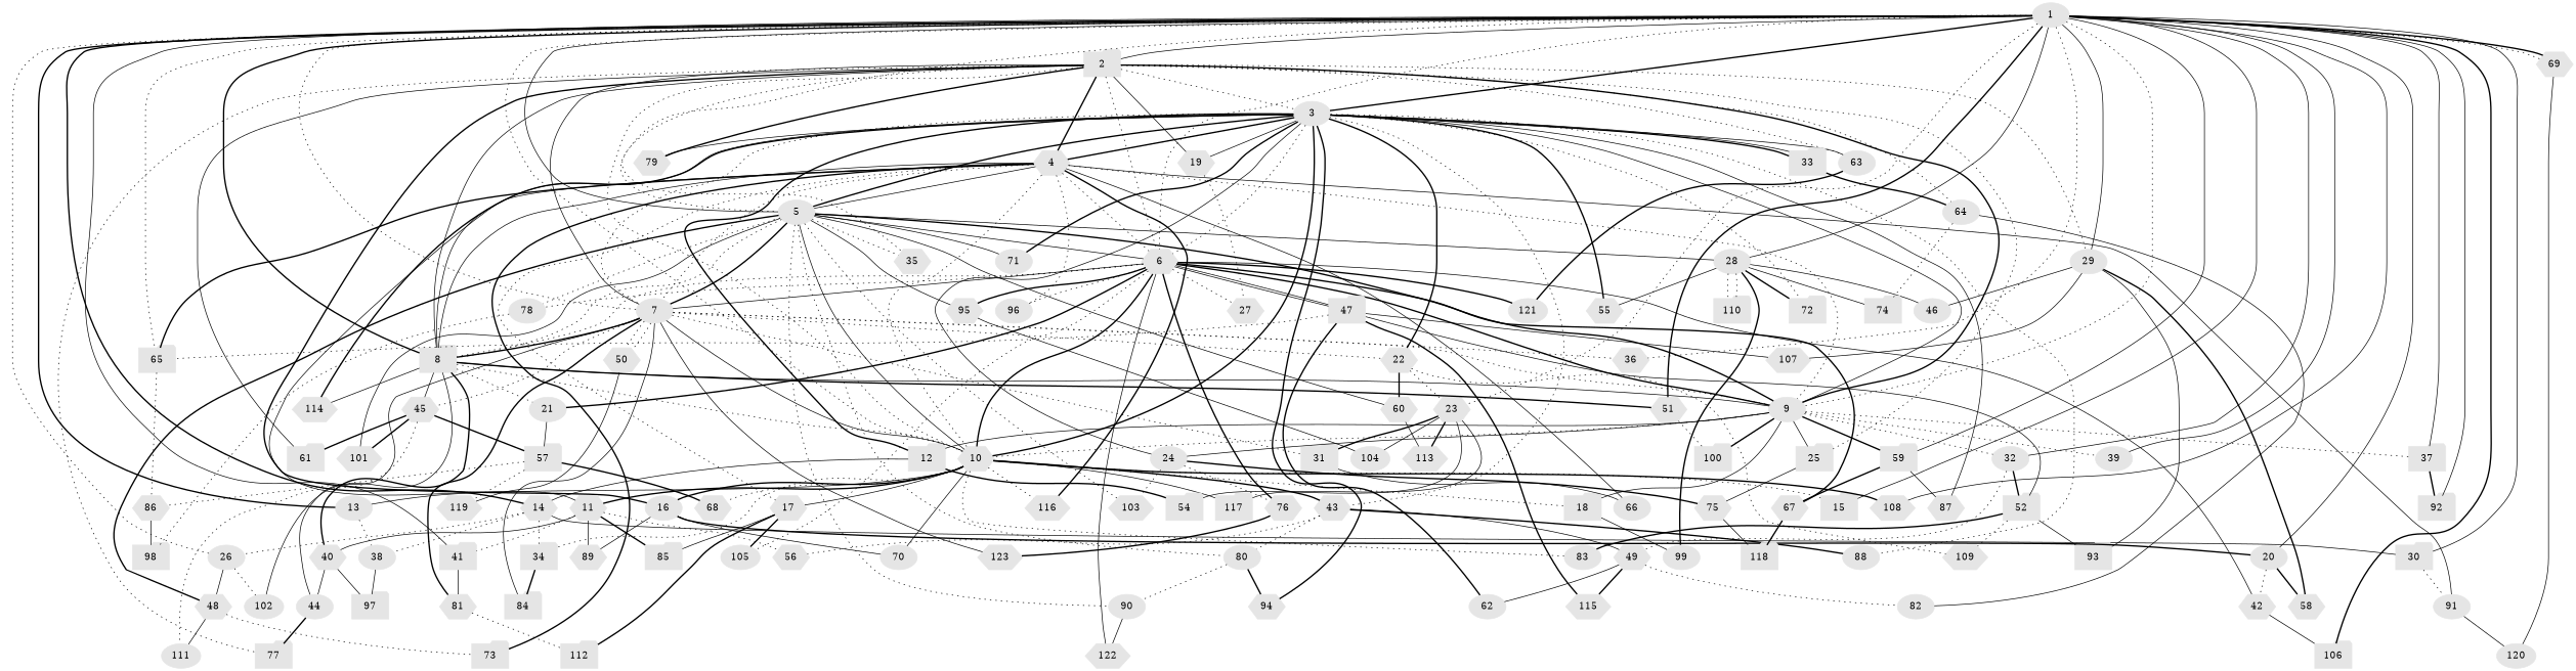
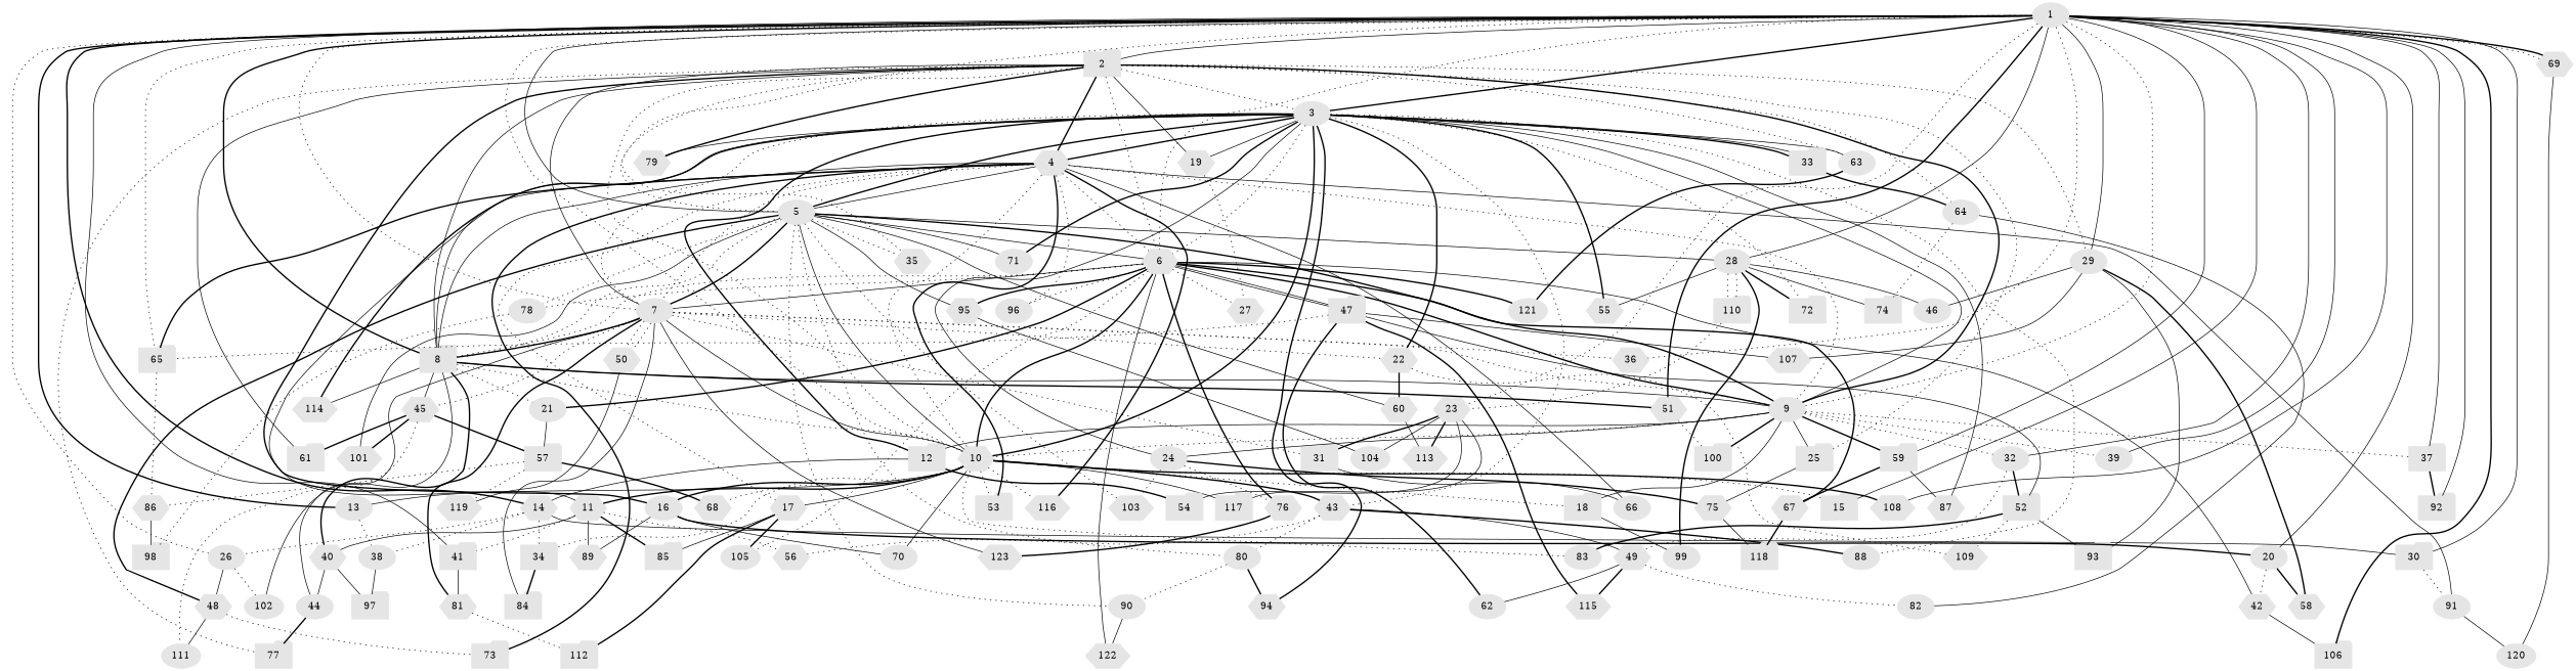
  graph {
    node [color=gray90 shape=hexagon style=filled]
    edge [style=solid]
    1 [shape=ellipse]
    2 [shape=folder]
    3 [shape=ellipse]
    5 [shape=ellipse]
    6
    7 [shape=ellipse]
    8 [shape=folder]
    9 [shape=ellipse]
    10
    13 [shape=ellipse]
    14
    15 [shape=folder]
    20 [shape=ellipse]
    23
    26 [shape=ellipse]
    28 [shape=ellipse]
    29 [shape=ellipse]
    30 [shape=folder]
    32 [shape=ellipse]
    35
    36
    37 [shape=folder]
    39 [shape=ellipse]
    41 [shape=folder]
    51
    59 [shape=folder]
    69
    92 [shape=folder]
    106 [shape=folder]
    108
    65 [shape=folder]
    4
    16 [shape=ellipse]
    19
    25 [shape=folder]
    61 [shape=folder]
    63 [shape=ellipse]
    64 [shape=ellipse]
    77 [shape=folder]
    79
    12 [shape=folder]
    22
    24 [shape=ellipse]
    33 [shape=folder]
    43
    55
    71 [shape=ellipse]
    72 [shape=folder]
    87
    88 [shape=ellipse]
    94
    114
    11
    17
+   53 [shape=folder]
    66 [shape=ellipse]
    73 [shape=folder]
    91 [shape=ellipse]
    96 [shape=ellipse]
    116
    48
    60
    78 [shape=ellipse]
    80 [shape=ellipse]
    90 [shape=ellipse]
    95
    101
    103
    21 [shape=ellipse]
    27
    42
    47 [shape=folder]
    67
    76
    105 [shape=ellipse]
    121 [shape=ellipse]
    122
    31 [shape=folder]
    44 [shape=ellipse]
    45
    50
    81
    84 [shape=folder]
    123
    40
    102 [shape=ellipse]
    18 [shape=folder]
    100 [shape=folder]
    34 [shape=folder]
    68
    70 [shape=ellipse]
    83 [shape=ellipse]
    117 [shape=folder]
    38 [shape=ellipse]
    58
    54 [shape=folder]
    104 [shape=ellipse]
    113
    99 [shape=ellipse]
    46 [shape=ellipse]
    74 [shape=folder]
    110 [shape=folder]
    93 [shape=folder]
    107
    49
    52 [shape=folder]
    120 [shape=ellipse]
    89
    75
    82 [shape=ellipse]
    109
    56
    85 [shape=folder]
    112 [shape=folder]
    86
    111 [shape=ellipse]
    98 [shape=folder]
    57 [shape=folder]
    62 [shape=ellipse]
    115
    118 [shape=folder]
    119
    97 [shape=folder]
    1 -- 2
    1 -- 3 [style=bold]
    1 -- 5
    1 -- 6 [style=dotted]
    1 -- 7 [style=dotted]
    1 -- 8 [style=bold]
    1 -- 9 [style=dotted]
    1 -- 10 [style=dotted]
    1 -- 13 [style=bold]
    1 -- 14 [style=bold]
    1 -- 15
    1 -- 20
    1 -- 23 [style=dotted]
    1 -- 26 [style=dotted]
    1 -- 28
    1 -- 29
    1 -- 30
    1 -- 32
    1 -- 35 [style=dotted]
    1 -- 36 [style=dotted]
    1 -- 37
    1 -- 39
    1 -- 41
    1 -- 51 [style=bold]
    1 -- 59
    1 -- 69 [style=dotted]
    1 -- 69 [style=bold]
    1 -- 92
    1 -- 106 [style=bold]
    1 -- 108
    1 -- 65 [style=dotted]
    2 -- 3 [style=dotted]
    2 -- 5 [style=dotted]
    2 -- 6 [style=dotted]
    2 -- 7
    2 -- 8
    2 -- 9 [style=bold]
    2 -- 10 [style=dotted]
    2 -- 29 [style=dotted]
    2 -- 4 [style=bold]
    2 -- 16 [style=bold]
    2 -- 19
    2 -- 25 [style=dotted]
    2 -- 61
    2 -- 63 [style=dotted]
    2 -- 64 [style=dotted]
    2 -- 77 [style=dotted]
    2 -- 79 [style=bold]
    3 -- 5 [style=bold]
    3 -- 6 [style=dotted]
    3 -- 7 [style=dotted]
    3 -- 8
    3 -- 9
    3 -- 10 [style=bold]
    3 -- 4 [style=bold]
    3 -- 19
    3 -- 63
    3 -- 79
    3 -- 12 [style=bold]
    3 -- 22 [style=bold]
    3 -- 24
    3 -- 33 [style=bold]
    3 -- 33
    3 -- 43 [style=dotted]
    3 -- 55 [style=bold]
    3 -- 71 [style=bold]
    3 -- 72 [style=dotted]
    3 -- 87
    3 -- 88 [style=dotted]
    3 -- 94 [style=bold]
    3 -- 114 [style=bold]
    5 -- 6
    5 -- 7 [style=bold]
    5 -- 8 [style=dotted]
    5 -- 9 [style=bold]
    5 -- 10
    5 -- 28
    5 -- 35 [style=dotted]
    5 -- 71
    5 -- 48 [style=bold]
    5 -- 60
    5 -- 78 [style=dotted]
    5 -- 80 [style=dotted]
    5 -- 90 [style=dotted]
    5 -- 95
    5 -- 101
    5 -- 103 [style=dotted]
    6 -- 7
    6 -- 8 [style=dotted]
    6 -- 9 [style=bold]
    6 -- 10 [style=bold]
    6 -- 96 [style=dotted]
    6 -- 78 [style=dotted]
    6 -- 95 [style=bold]
    6 -- 21 [style=bold]
    6 -- 27 [style=dotted]
    6 -- 42
    6 -- 47
    6 -- 47
    6 -- 67 [style=bold]
    6 -- 76 [style=bold]
    6 -- 105 [style=dotted]
    6 -- 121 [style=bold]
    6 -- 122
    7 -- 8 [style=bold]
    7 -- 9 [style=dotted]
    7 -- 10
    7 -- 36 [style=dotted]
    7 -- 22 [style=dotted]
    7 -- 31 [style=dotted]
    7 -- 44
    7 -- 45 [style=dotted]
    7 -- 50 [style=dotted]
    7 -- 50 [style=dotted]
    7 -- 81 [style=bold]
    7 -- 84
    7 -- 123
    8 -- 9
    8 -- 10 [style=dotted]
    8 -- 51 [style=bold]
    8 -- 114
    8 -- 21 [style=dotted]
    8 -- 45
    8 -- 40 [style=bold]
    8 -- 102
    9 -- 10 [style=dotted]
    9 -- 32 [style=dotted]
    9 -- 37 [style=dotted]
    9 -- 39 [style=dotted]
    9 -- 59 [style=bold]
    9 -- 25
    9 -- 12
    9 -- 24
    9 -- 18
    9 -- 100 [style=bold]
    10 -- 13
    10 -- 15 [style=dotted]
    10 -- 108 [style=bold]
    10 -- 16 [style=bold]
    10 -- 43 [style=bold]
    10 -- 11 [style=bold]
    10 -- 17
+   10 -- 53 [style=dotted]
    10 -- 116 [style=dotted]
    10 -- 18 [style=dotted]
    10 -- 34 [style=dotted]
    10 -- 68 [style=dotted]
    10 -- 70
    10 -- 83 [style=dotted]
    10 -- 117
    13 -- 38 [style=dotted]
    14 -- 26 [style=dotted]
    14 -- 30
    14 -- 34 [style=dotted]
    14 -- 38 [style=dotted]
    20 -- 42 [style=dotted]
    20 -- 58 [style=bold]
    23 -- 31 [style=bold]
    23 -- 117
    23 -- 54
    23 -- 104
    23 -- 113 [style=bold]
    26 -- 48
    26 -- 102 [style=dotted]
    28 -- 55
    28 -- 72 [style=bold]
    28 -- 99 [style=bold]
    28 -- 46
    28 -- 74
    28 -- 110 [style=dotted]
    28 -- 110 [style=dotted]
    29 -- 58 [style=bold]
    29 -- 46
    29 -- 93
    29 -- 107
    30 -- 91 [style=dotted]
    32 -- 49 [style=dotted]
    32 -- 52 [style=bold]
    37 -- 92 [style=bold]
    41 -- 81
    51 -- 100 [style=dotted]
    59 -- 87
    59 -- 67 [style=bold]
    69 -- 120
    65 -- 86 [style=dotted]
    4 -- 5
    4 -- 6 [style=dotted]
    4 -- 7 [style=dotted]
    4 -- 8
    4 -- 9 [style=dotted]
    4 -- 10 [style=dotted]
    4 -- 65 [style=bold]
    4 -- 11
    4 -- 17 [style=dotted]
+   4 -- 53 [style=bold]
    4 -- 66
    4 -- 73 [style=bold]
    4 -- 91
    4 -- 96 [style=dotted]
    4 -- 116 [style=bold]
    16 -- 20 [style=bold]
    16 -- 70
    16 -- 89
    19 -- 27 [style=dotted]
    25 -- 75
    63 -- 121 [style=bold]
    64 -- 74 [style=dotted]
    64 -- 82
    12 -- 14
    12 -- 54 [style=bold]
-   22 -- 23 [style=dotted]
+   110 -- 23 [style=dotted]
    22 -- 60 [style=bold]
    22 -- 109 [style=dotted]
    24 -- 103 [style=dotted]
    24 -- 76 [style=dotted]
    24 -- 75 [style=bold]
    33 -- 64 [style=bold]
    43 -- 88 [style=bold]
    43 -- 80 [style=dotted]
    43 -- 49
    43 -- 56 [style=dotted]
    11 -- 41 [style=dotted]
    11 -- 40
    11 -- 89
    11 -- 56 [style=dotted]
    11 -- 85 [style=bold]
    17 -- 105 [style=bold]
    17 -- 85
    17 -- 112 [style=bold]
    91 -- 120
    48 -- 73 [style=dotted]
    48 -- 111
    60 -- 113
    78 -- 98 [style=dotted]
    80 -- 94 [style=bold]
    80 -- 90 [style=dotted]
    90 -- 122
    95 -- 104
    21 -- 57
    42 -- 106
    47 -- 65 [style=dotted]
    47 -- 107
    47 -- 52
    47 -- 62 [style=bold]
    47 -- 115 [style=bold]
    67 -- 118 [style=bold]
    76 -- 123 [style=bold]
    31 -- 66
    44 -- 77 [style=bold]
    45 -- 61 [style=bold]
    45 -- 101 [style=bold]
    45 -- 111 [style=dotted]
    45 -- 57 [style=bold]
    50 -- 119
    81 -- 112 [style=dotted]
    40 -- 44
    40 -- 97
    18 -- 99
    34 -- 84 [style=bold]
    38 -- 97
    49 -- 82 [style=dotted]
    49 -- 62
    49 -- 115 [style=bold]
    52 -- 83 [style=bold]
    52 -- 93
    52 -- 109 [style=dotted]
    75 -- 118
    86 -- 98
    57 -- 68 [style=bold]
    57 -- 86 [style=dotted]
    57 -- 119 [style=dotted]
  }
